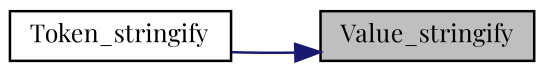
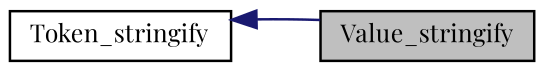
  digraph {
    rankdir=RL
    fontname="Playfair Display"
    node [color=black fontname="Playfair Display" fontsize=10 shape=record]
    n1 [fillcolor=grey75 fontcolor=black height=0.2 label=Value_stringify style=filled width=0.4]
    n2 [height=0.2 label=Token_stringify width=0.4]
-   n1 -> n2 [color=midnightblue dir=back fontname="Playfair Display" fontsize=10 labelfontname=Helvetica labelfontsize=10 style=solid]
+   n2 -> n1 [color=midnightblue dir=back fontname="Playfair Display" fontsize=10 labelfontname=Helvetica labelfontsize=10 style=solid]
  }
